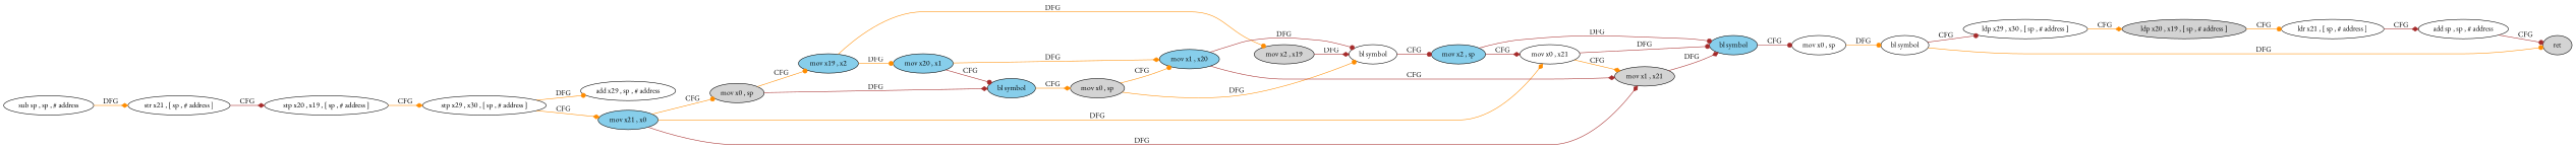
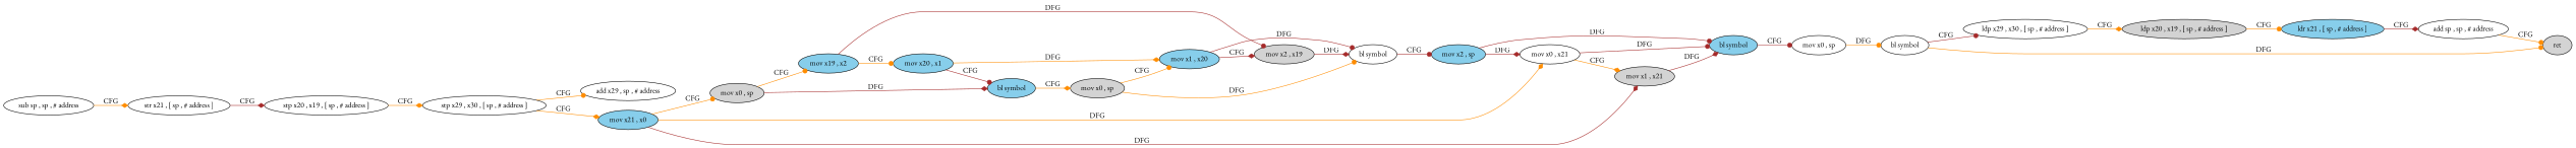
  digraph {
    fontname="EB Garamond"
    rankdir=LR
    node [fillcolor=white fontname="EB Garamond" style=filled]
    edge [arrowhead=dot color=darkorange fontname="EB Garamond"]
    n1 [label="sub sp , sp , # address"]
    n2 [label="str x21 , [ sp , # address ]"]
    n3 [label="stp x20 , x19 , [ sp , # address ]"]
    n4 [label="stp x29 , x30 , [ sp , # address ]"]
    n5 [label="add x29 , sp , # address"]
    n6 [fillcolor=skyblue label="mov x21 , x0"]
    n7 [fillcolor=lightgrey label="mov x0 , sp"]
    n8 [label="mov x0 , x21"]
    n9 [fillcolor=lightgrey label="mov x1 , x21"]
    n10 [fillcolor=skyblue label="mov x19 , x2"]
    n11 [fillcolor=skyblue label="bl symbol"]
    n12 [fillcolor=skyblue label="bl symbol"]
    n13 [fillcolor=skyblue label="mov x20 , x1"]
    n14 [fillcolor=lightgrey label="mov x2 , x19"]
    n15 [fillcolor=lightgrey label="mov x0 , sp"]
    n16 [fillcolor=skyblue label="mov x1 , x20"]
    n17 [label="bl symbol"]
    n18 [fillcolor=skyblue label="mov x2 , sp"]
    n19 [label="mov x0 , sp"]
    n20 [label="bl symbol"]
    n21 [label="ldp x29 , x30 , [ sp , # address ]"]
    n22 [fillcolor=lightgrey label=ret]
    n23 [fillcolor=lightgrey label="ldp x20 , x19 , [ sp , # address ]"]
-   n24 [label="ldr x21 , [ sp , # address ]"]
+   n24 [fillcolor=skyblue label="ldr x21 , [ sp , # address ]"]
    n25 [label="add sp , sp , # address"]
-   n1 -> n2 [arrowhead=diamond label=DFG]
+   n1 -> n2 [arrowhead=diamond label=CFG]
    n2 -> n3 [arrowhead=diamond color=brown label=CFG]
    n3 -> n4 [arrowhead=diamond label=CFG]
-   n4 -> n5 [label=DFG]
+   n4 -> n5 [label=CFG]
    n4 -> n6 [arrowhead=diamond label=CFG]
    n6 -> n7 [label=CFG]
    n6 -> n8 [arrowhead=diamond label=DFG]
    n6 -> n9 [arrowhead=diamond color=brown label=DFG]
    n7 -> n10 [label=CFG]
    n7 -> n11 [arrowhead=diamond color=brown label=DFG]
    n8 -> n9 [arrowhead=diamond label=CFG]
    n8 -> n12 [color=brown label=DFG]
    n9 -> n12 [arrowhead=diamond color=brown label=DFG]
-   n10 -> n13 [label=DFG]
-   n10 -> n14 [label=DFG]
+   n10 -> n13 [label=CFG]
+   n10 -> n14 [color=brown label=DFG]
    n11 -> n15 [arrowhead=diamond label=CFG]
    n12 -> n19 [color=brown label=CFG]
    n13 -> n11 [color=brown label=CFG]
    n13 -> n16 [arrowhead=diamond label=DFG]
    n14 -> n17 [arrowhead=diamond color=brown label=DFG]
    n15 -> n16 [label=CFG]
    n15 -> n17 [label=DFG]
-   n16 -> n9 [arrowhead=diamond color=brown label=CFG]
+   n16 -> n14 [arrowhead=diamond color=brown label=CFG]
    n16 -> n17 [color=brown label=DFG]
    n17 -> n18 [color=brown label=CFG]
-   n18 -> n8 [arrowhead=diamond color=brown label=CFG]
+   n18 -> n8 [arrowhead=diamond color=brown label=DFG]
    n18 -> n12 [color=brown label=DFG]
    n19 -> n20 [label=DFG]
    n20 -> n21 [color=brown label=CFG]
    n20 -> n22 [label=DFG]
    n21 -> n23 [arrowhead=diamond label=CFG]
    n23 -> n24 [label=CFG]
    n24 -> n25 [arrowhead=diamond color=brown label=CFG]
-   n25 -> n22 [color=brown label=CFG]
+   n25 -> n22 [label=CFG]
  }
